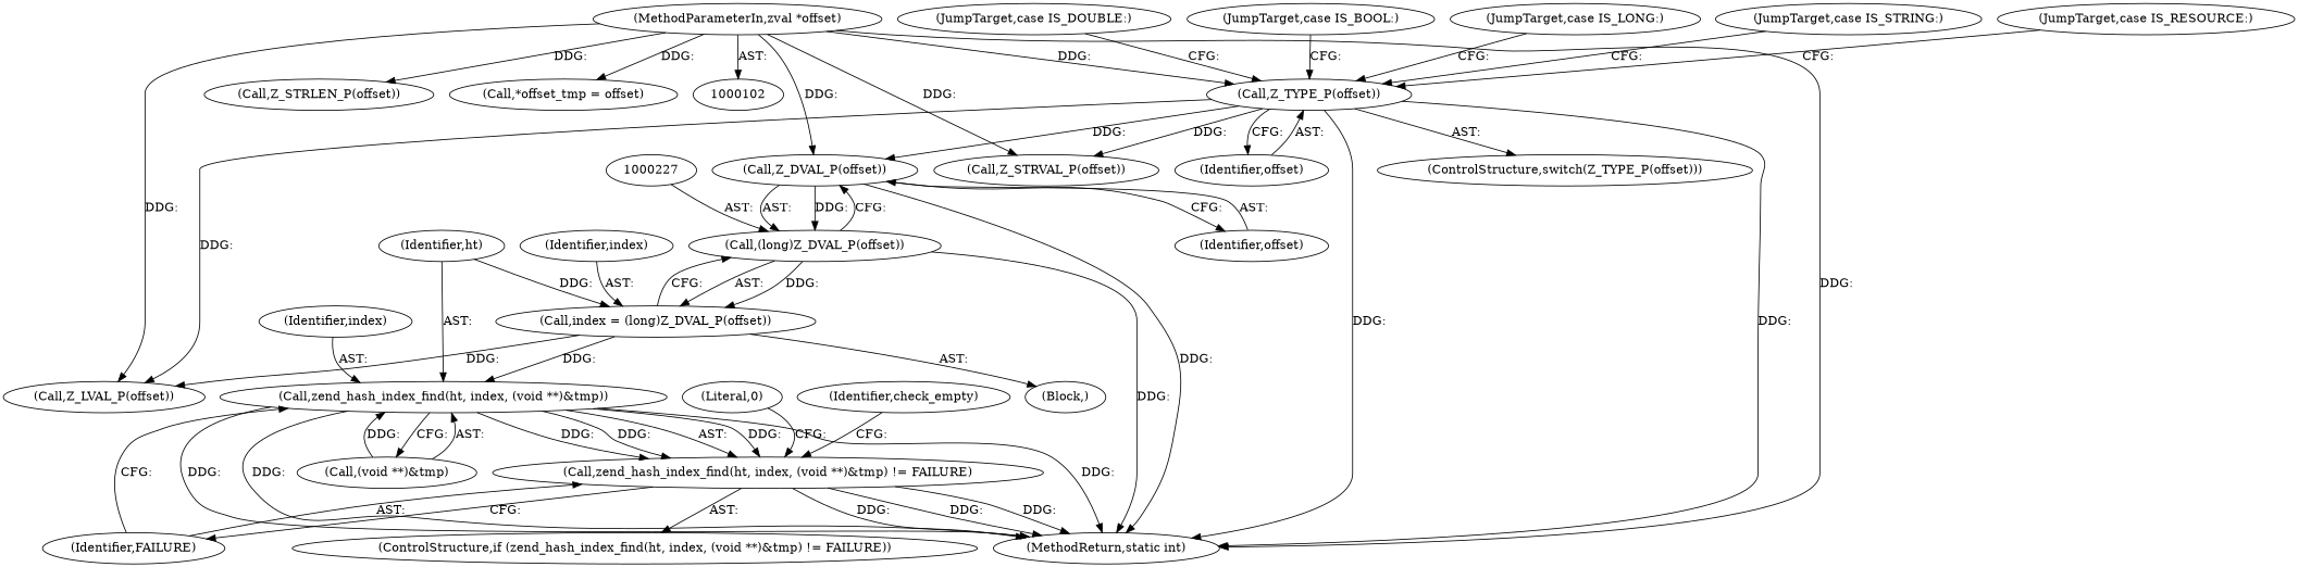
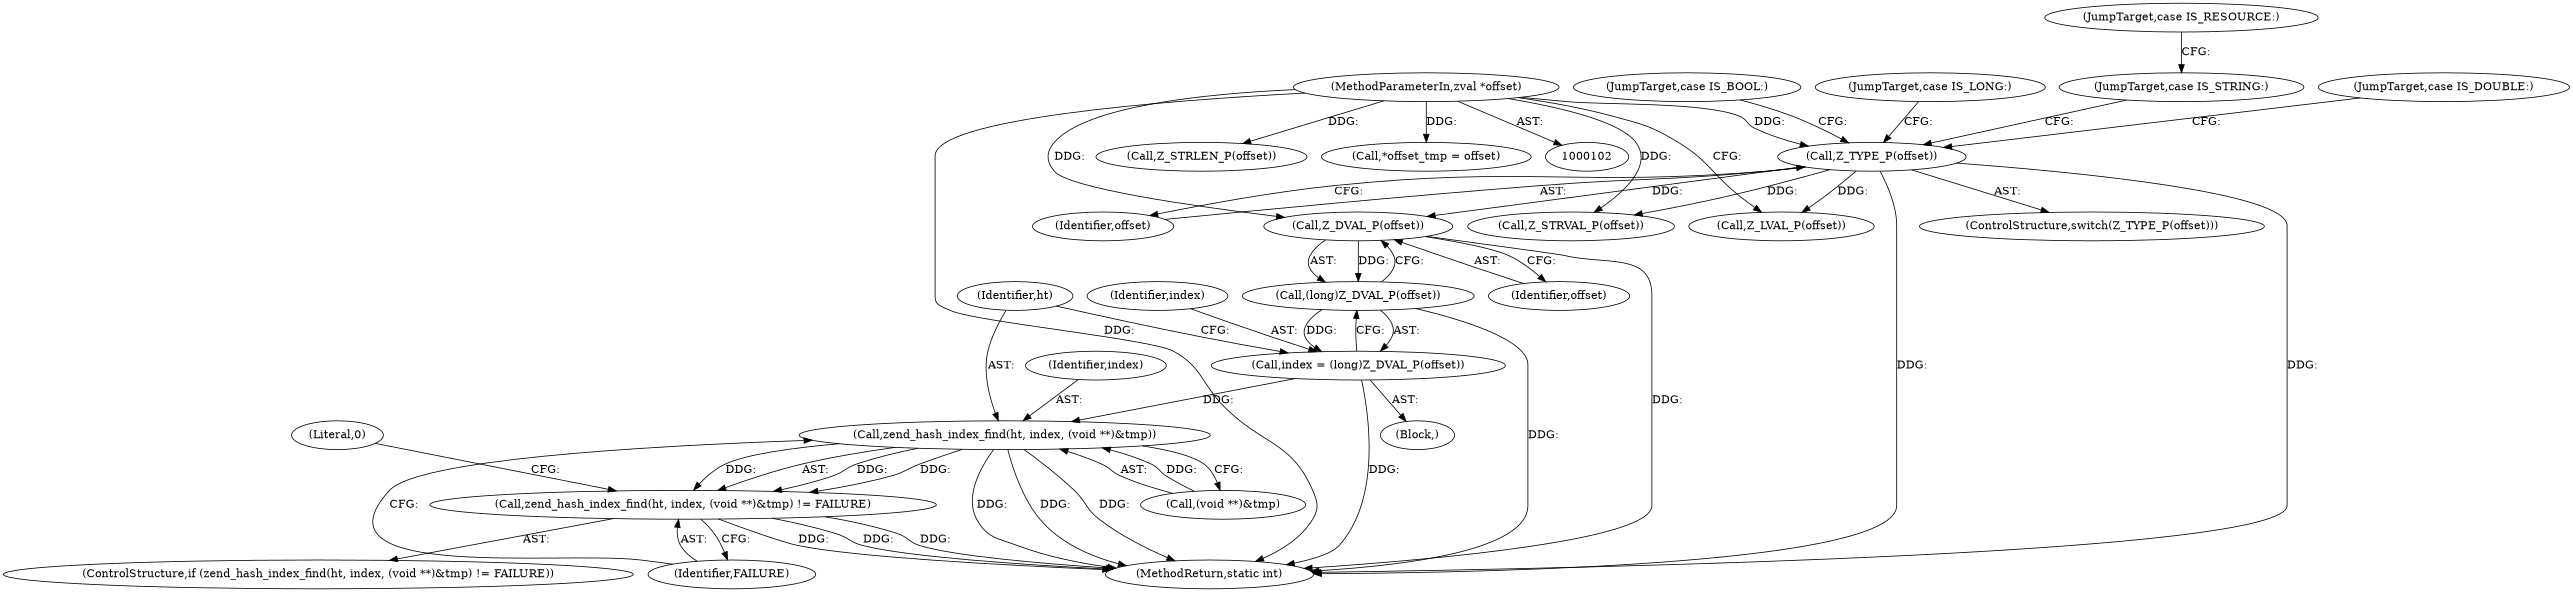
  digraph {
    n1 [label="(Call,Z_DVAL_P(offset))"]
    n2 [label="(Call,(long)Z_DVAL_P(offset))"]
    n3 [label="(MethodReturn,static int)"]
    n4 [label="(Identifier,offset)"]
    n5 [label="(Call,index = (long)Z_DVAL_P(offset))"]
    n6 [label="(Call,Z_TYPE_P(offset))"]
    n7 [label="(Identifier,offset)"]
    n8 [label="(Call,Z_LVAL_P(offset))"]
    n9 [label="(Call,Z_STRVAL_P(offset))"]
    n10 [label="(ControlStructure,switch(Z_TYPE_P(offset)))"]
    n11 [label="(MethodParameterIn,zval *offset)"]
    n12 [label="(Call,Z_STRLEN_P(offset))"]
    n13 [label="(Call,*offset_tmp = offset)"]
    1000102
    n15 [label="(Call,zend_hash_index_find(ht, index, (void **)&tmp))"]
    n16 [label="(Block,)"]
    n17 [label="(Call,zend_hash_index_find(ht, index, (void **)&tmp) != FAILURE)"]
    n18 [label="(Call,(void **)&tmp)"]
    n19 [label="(ControlStructure,if (zend_hash_index_find(ht, index, (void **)&tmp) != FAILURE))"]
    n20 [label="(Identifier,FAILURE)"]
    n21 [label="(Identifier,ht)"]
    n22 [label="(JumpTarget,case IS_STRING:)"]
    n23 [label="(Literal,0)"]
    n24 [label="(Identifier,index)"]
    n25 [label="(JumpTarget,case IS_RESOURCE:)"]
-   n26 [label="(Identifier,check_empty)"]
    n27 [label="(JumpTarget,case IS_DOUBLE:)"]
    n28 [label="(JumpTarget,case IS_BOOL:)"]
    n29 [label="(Identifier,index)"]
    n30 [label="(JumpTarget,case IS_LONG:)"]
-   1000227
    n1 -> n2 [label="AST: "]
    n1 -> n2 [label="DDG: "]
    n1 -> n3 [label="DDG: "]
    n1 -> n4 [label="CFG: "]
    n2 -> n1 [label="CFG: "]
    n2 -> n3 [label="DDG: "]
    n2 -> n5 [label="AST: "]
    n2 -> n5 [label="DDG: "]
    n4 -> n1 [label="AST: "]
    n5 -> n2 [label="CFG: "]
-   n5 -> n8 [label="DDG: "]
+   n5 -> n3 [label="DDG: "]
    n5 -> n15 [label="DDG: "]
    n5 -> n16 [label="AST: "]
    n6 -> n1 [label="DDG: "]
    n6 -> n3 [label="DDG: "]
    n6 -> n3 [label="DDG: "]
    n6 -> n7 [label="CFG: "]
    n6 -> n8 [label="DDG: "]
    n6 -> n9 [label="DDG: "]
    n6 -> n10 [label="AST: "]
    n7 -> n6 [label="AST: "]
    n11 -> n1 [label="DDG: "]
    n11 -> n3 [label="DDG: "]
    n11 -> n6 [label="DDG: "]
-   n11 -> n8 [label="DDG: "]
+   n11 -> n8 [label="CFG: "]
    n11 -> n9 [label="DDG: "]
    n11 -> n12 [label="DDG: "]
    n11 -> n13 [label="DDG: "]
    n11 -> 1000102 [label="AST: "]
    n15 -> n3 [label="DDG: "]
    n15 -> n3 [label="DDG: "]
    n15 -> n3 [label="DDG: "]
    n15 -> n17 [label="AST: "]
    n15 -> n17 [label="DDG: "]
    n15 -> n17 [label="DDG: "]
    n15 -> n17 [label="DDG: "]
    n15 -> n18 [label="CFG: "]
    n17 -> n3 [label="DDG: "]
    n17 -> n3 [label="DDG: "]
    n17 -> n3 [label="DDG: "]
    n17 -> n19 [label="AST: "]
    n17 -> n20 [label="CFG: "]
    n18 -> n15 [label="AST: "]
    n18 -> n15 [label="DDG: "]
    n20 -> n15 [label="CFG: "]
    n20 -> n17 [label="AST: "]
-   n21 -> n5 [label="DDG: "]
+   n21 -> n5 [label="CFG: "]
    n21 -> n15 [label="AST: "]
    n22 -> n6 [label="CFG: "]
    n23 -> n17 [label="CFG: "]
    n24 -> n15 [label="AST: "]
-   n25 -> n6 [label="CFG: "]
-   n26 -> n17 [label="CFG: "]
+   n25 -> n22 [label="CFG: "]
    n27 -> n6 [label="CFG: "]
    n28 -> n6 [label="CFG: "]
    n29 -> n5 [label="AST: "]
    n30 -> n6 [label="CFG: "]
-   1000227 -> n2 [label="AST: "]
  }
